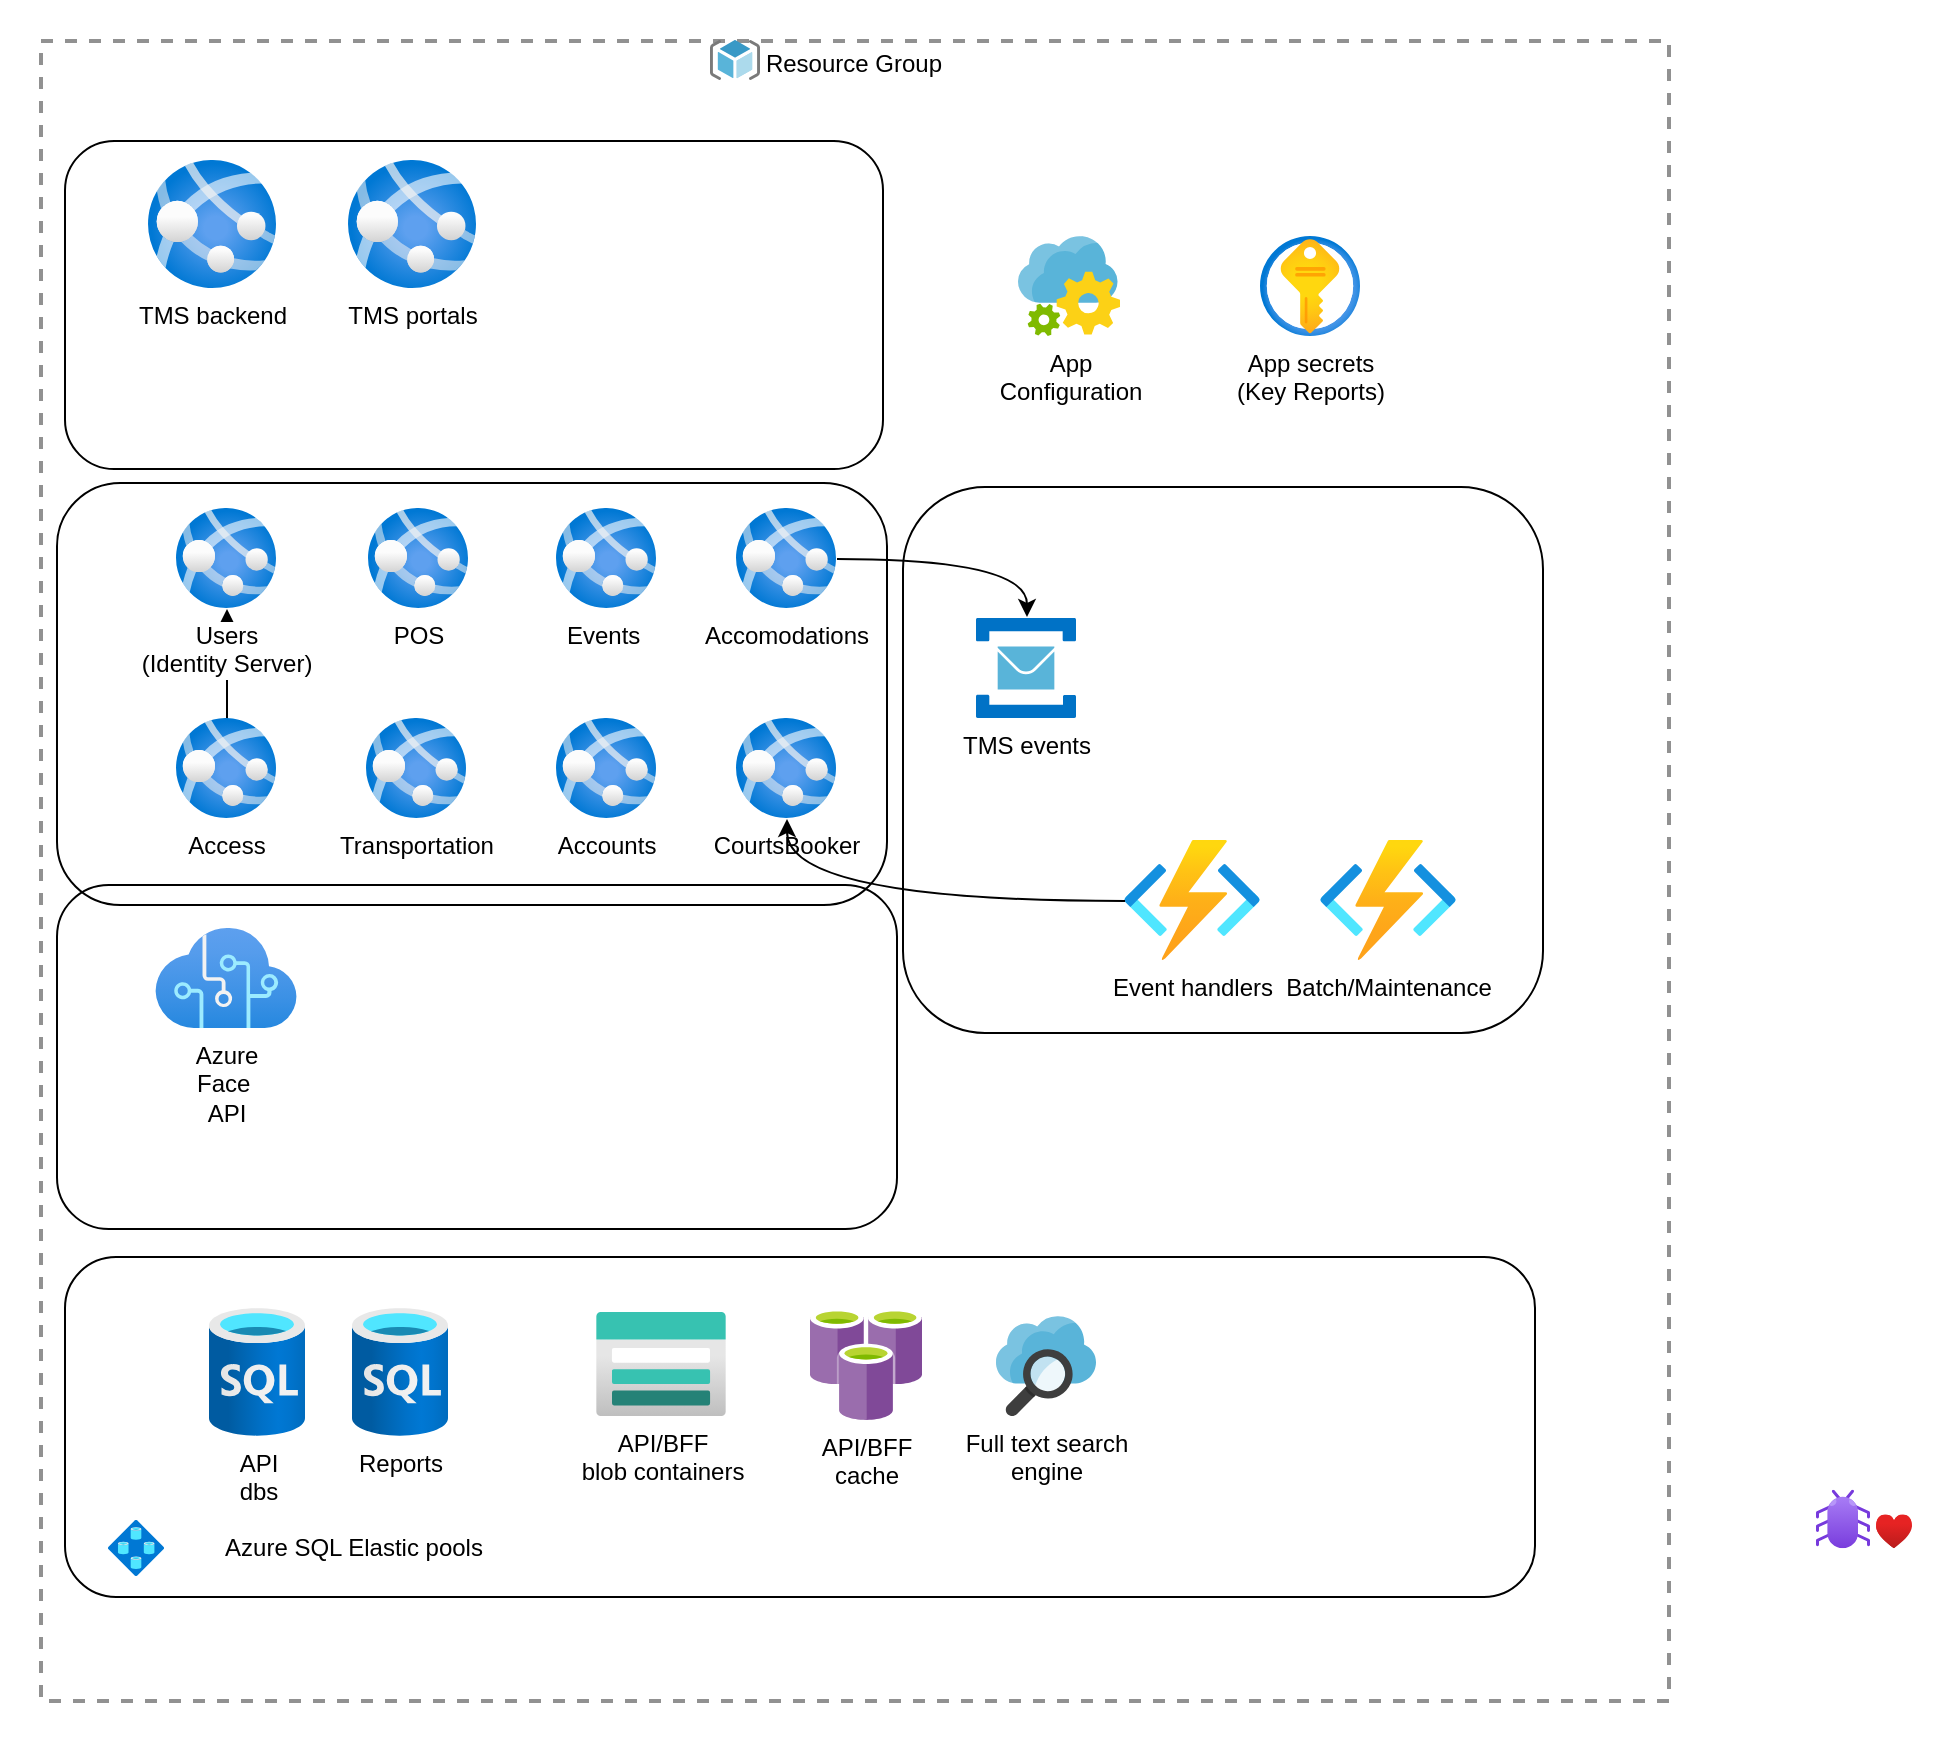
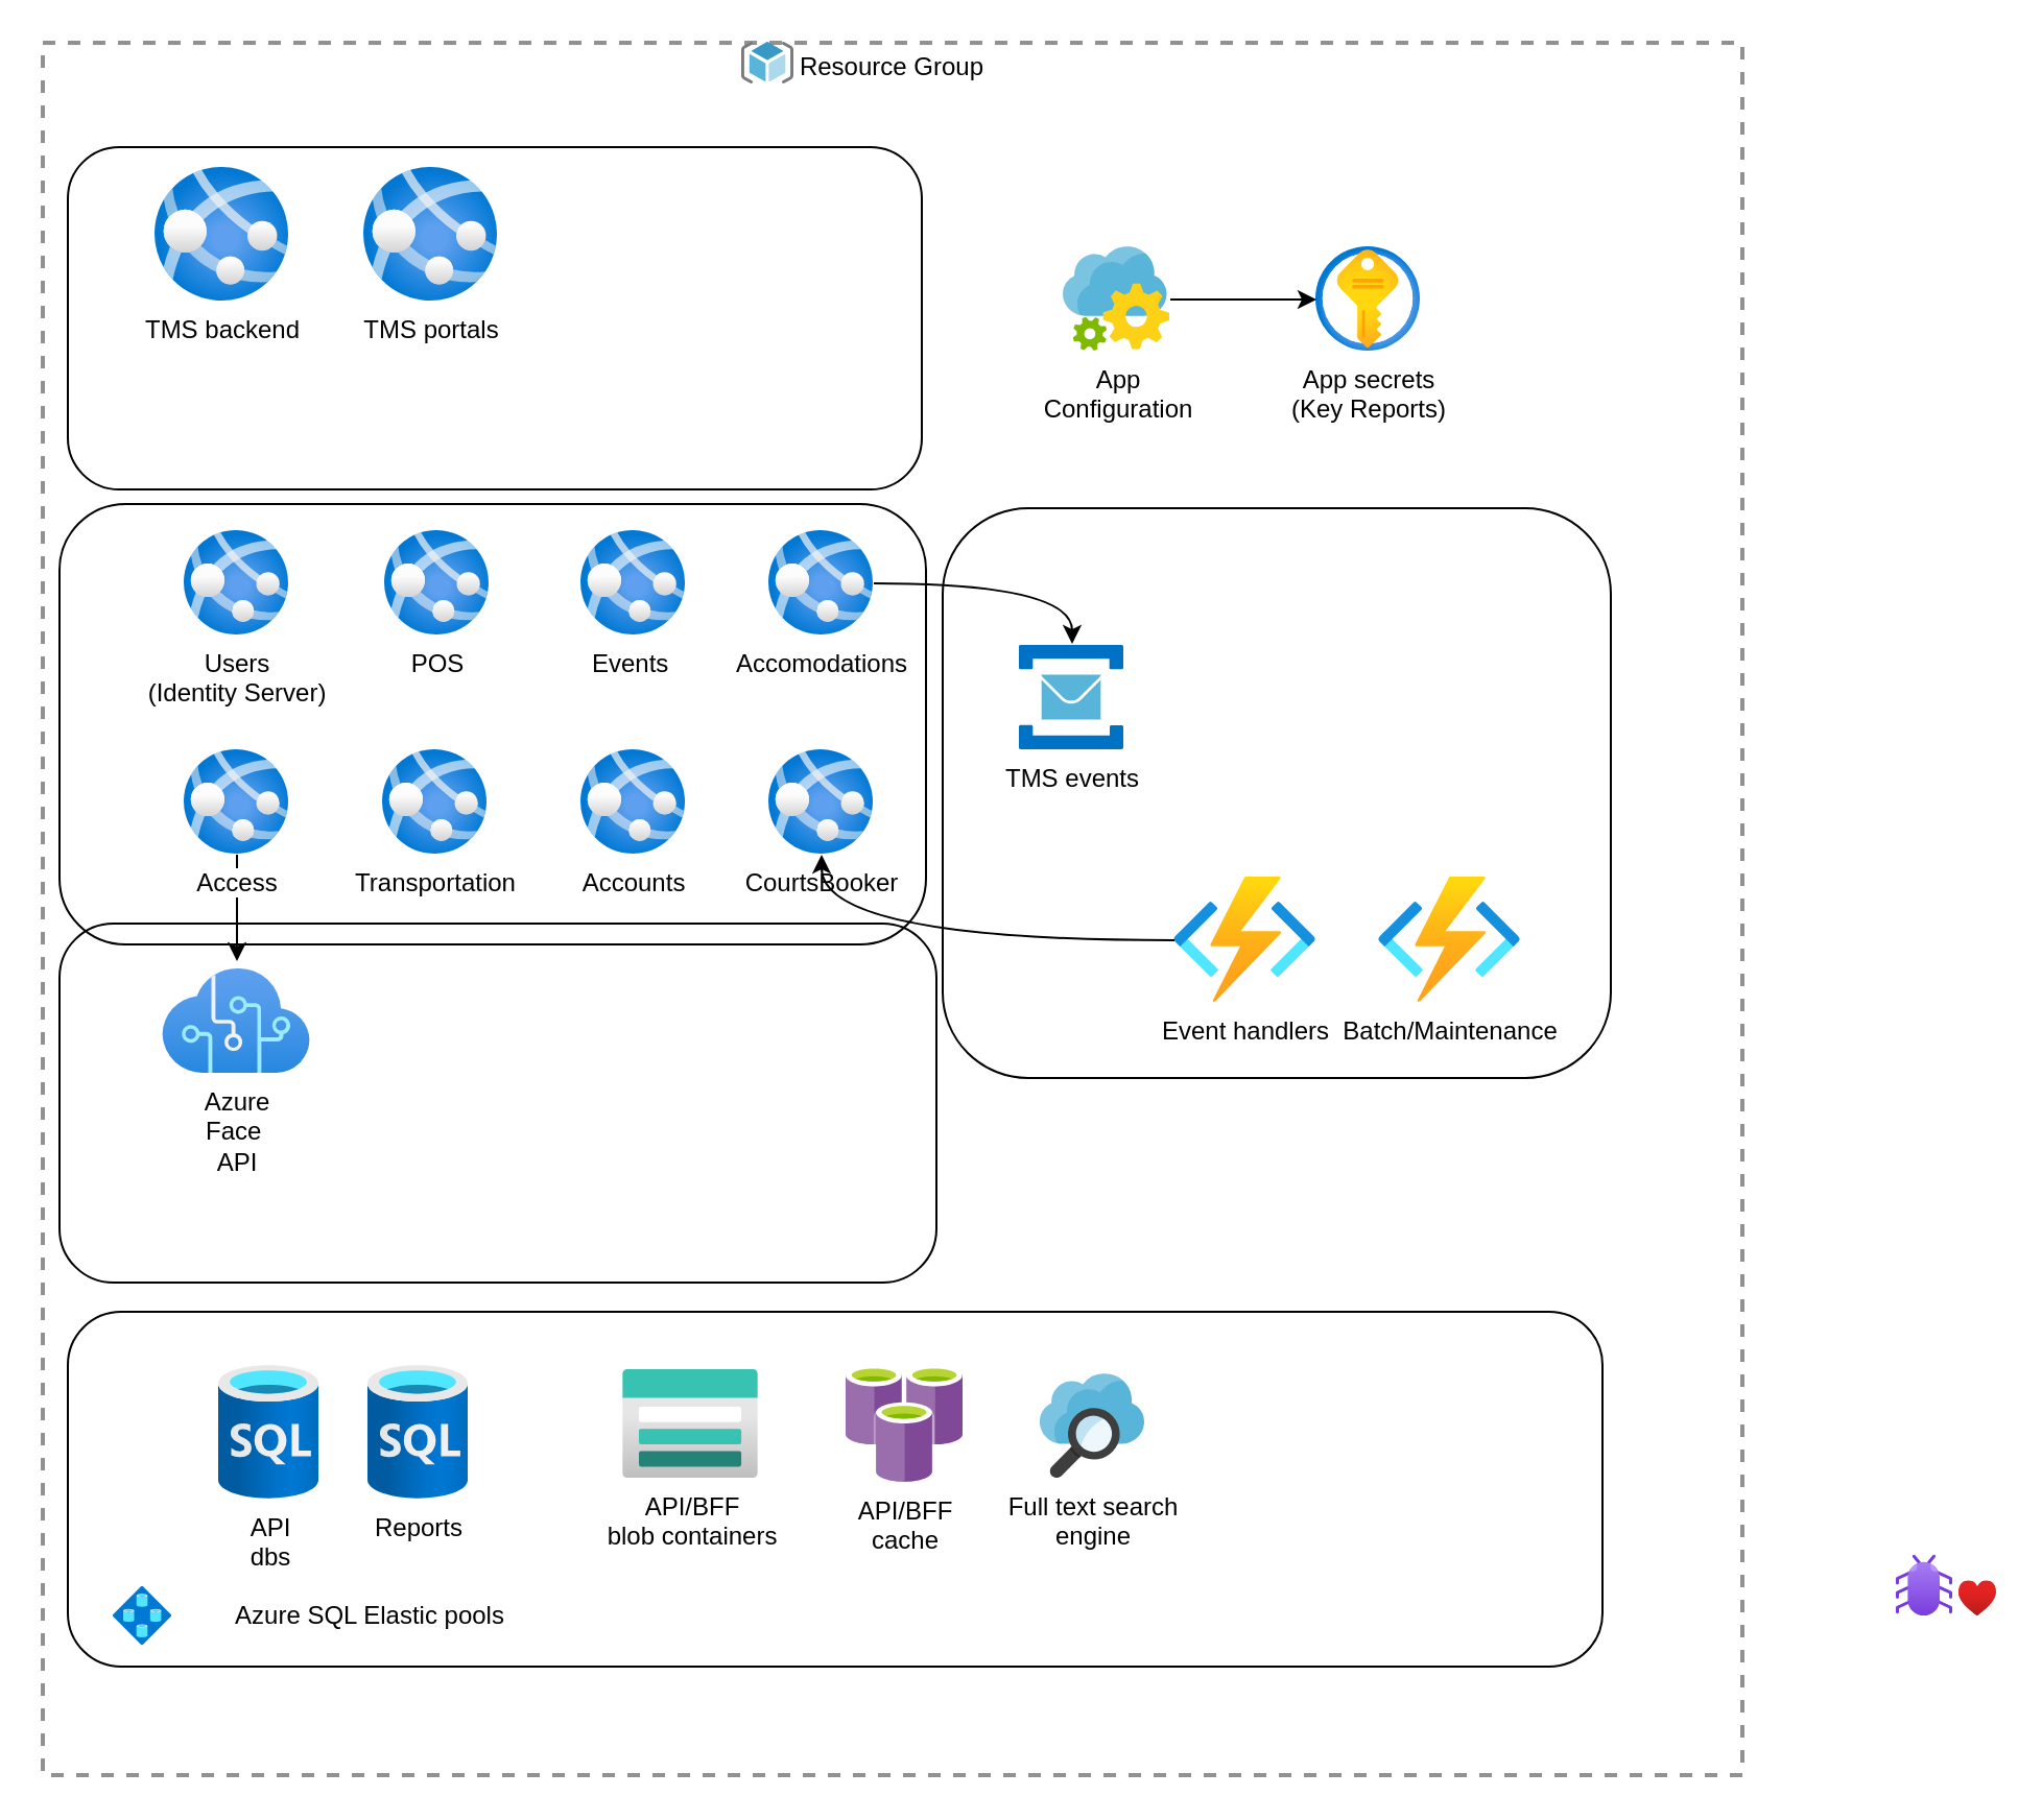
  <mxCell id="0" />
  <mxCell id="1" parent="0" />
  <mxCell id="2" value="Resource Group" style="fontStyle=0;verticalAlign=top;align=center;spacingTop=-2;fillColor=none;rounded=0;whiteSpace=wrap;html=1;strokeColor=#919191;strokeWidth=2;dashed=1;container=1;collapsible=0;expand=0;recursiveResize=0;" vertex="1" parent="1"><mxGeometry x="20" y="20" width="814" height="830" as="geometry" /></mxCell>
  <mxCell id="3" value="TMS portals" style="aspect=fixed;html=1;points=[];align=center;image;fontSize=12;image=img/lib/azure2/compute/App_Services.svg;" parent="2" vertex="1"><mxGeometry x="154" y="60.0" width="64" height="64" as="geometry" /></mxCell>
  <mxCell id="4" value="TMS backend" style="aspect=fixed;html=1;points=[];align=center;image;fontSize=12;image=img/lib/azure2/compute/App_Services.svg;" parent="2" vertex="1"><mxGeometry x="54" y="60" width="64" height="64" as="geometry" /></mxCell>
  <mxCell id="5" value="App &lt;br&gt;Configuration" style="aspect=fixed;html=1;points=[];align=center;image;fontSize=12;image=img/lib/mscae/App_Configuration.svg;" parent="2" vertex="1"><mxGeometry x="489" y="98" width="51.02" height="50" as="geometry" /></mxCell>
  <mxCell id="6" value="App secrets&lt;br&gt;(Key Reports)" style="aspect=fixed;html=1;points=[];align=center;image;fontSize=12;image=img/lib/azure2/security/Key_Vaults.svg;" parent="2" vertex="1"><mxGeometry x="610" y="98" width="50" height="50" as="geometry" /></mxCell>
+ <mxCell id="7" style="edgeStyle=orthogonalEdgeStyle;rounded=0;orthogonalLoop=1;jettySize=auto;html=1;fontStyle=4" parent="2" source="5" target="6" edge="1"><mxGeometry relative="1" as="geometry" /></mxCell>
  <mxCell id="8" value="Event handlers" style="aspect=fixed;html=1;points=[];align=center;image;fontSize=12;image=img/lib/azure2/compute/Function_Apps.svg;" parent="2" vertex="1"><mxGeometry x="542" y="400" width="68" height="60" as="geometry" /></mxCell>
  <mxCell id="9" value="Batch/Maintenance" style="aspect=fixed;html=1;points=[];align=center;image;fontSize=12;image=img/lib/azure2/compute/Function_Apps.svg;" vertex="1" parent="2"><mxGeometry x="640" y="400" width="68" height="60" as="geometry" /></mxCell>
  <mxCell id="10" value="" style="aspect=fixed;html=1;points=[];align=center;image;fontSize=12;image=img/lib/azure2/databases/SQL_Elastic_Pools.svg;" vertex="1" parent="2"><mxGeometry x="34" y="740" width="28" height="28" as="geometry" /></mxCell>
  <mxCell id="11" value="" style="aspect=fixed;html=1;points=[];align=center;image;fontSize=12;image=img/lib/mscae/ResourceGroup.svg;strokeColor=#000000;fillColor=none;" vertex="1" parent="2"><mxGeometry x="335" width="25" height="20" as="geometry" /></mxCell>
  <mxCell id="12" value="" style="rounded=1;whiteSpace=wrap;html=1;strokeColor=#000000;fillColor=none;" vertex="1" parent="2"><mxGeometry x="8" y="221" width="415" height="211" as="geometry" /></mxCell>
  <mxCell id="13" value="" style="rounded=1;whiteSpace=wrap;html=1;strokeColor=#000000;fillColor=none;" vertex="1" parent="2"><mxGeometry x="8" y="422" width="420" height="172" as="geometry" /></mxCell>
  <mxCell id="14" value="" style="rounded=1;whiteSpace=wrap;html=1;strokeColor=#000000;fillColor=none;" vertex="1" parent="2"><mxGeometry x="431" y="223" width="320" height="273" as="geometry" /></mxCell>
  <mxCell id="15" value="" style="rounded=1;whiteSpace=wrap;html=1;strokeColor=#000000;fillColor=none;" vertex="1" parent="2"><mxGeometry x="12" y="608" width="735" height="170" as="geometry" /></mxCell>
  <mxCell id="16" value="" style="rounded=1;whiteSpace=wrap;html=1;strokeColor=#000000;fillColor=none;" vertex="1" parent="2"><mxGeometry x="12" y="50" width="409" height="164" as="geometry" /></mxCell>
  <mxCell id="17" value="API&lt;br&gt;dbs" style="aspect=fixed;html=1;points=[];align=center;image;fontSize=12;image=img/lib/azure2/databases/SQL_Database.svg;" parent="1" vertex="1"><mxGeometry x="104.5" y="654" width="48" height="64" as="geometry" /></mxCell>
  <mxCell id="18" value="POS" style="aspect=fixed;html=1;points=[];align=center;image;fontSize=12;image=img/lib/azure2/compute/App_Services.svg;" parent="1" vertex="1"><mxGeometry x="184" y="254" width="50" height="50" as="geometry" /></mxCell>
  <mxCell id="19" value="Events&amp;nbsp;" style="aspect=fixed;html=1;points=[];align=center;image;fontSize=12;image=img/lib/azure2/compute/App_Services.svg;" parent="1" vertex="1"><mxGeometry x="278" y="254" width="50" height="50" as="geometry" /></mxCell>
  <mxCell id="20" style="edgeStyle=orthogonalEdgeStyle;curved=1;rounded=0;orthogonalLoop=1;jettySize=auto;html=1;entryX=0.5;entryY=-0.02;entryDx=0;entryDy=0;entryPerimeter=0;" edge="1" parent="1" source="21" target="27"><mxGeometry relative="1" as="geometry" /></mxCell>
  <mxCell id="21" value="Accomodations" style="aspect=fixed;html=1;points=[];align=center;image;fontSize=12;image=img/lib/azure2/compute/App_Services.svg;" parent="1" vertex="1"><mxGeometry x="368" y="254" width="50" height="50" as="geometry" /></mxCell>
- <mxCell id="22" style="edgeStyle=orthogonalEdgeStyle;rounded=0;orthogonalLoop=1;jettySize=auto;html=1;" edge="1" parent="1" source="23" target="30"><mxGeometry relative="1" as="geometry" /></mxCell>
+ <mxCell id="22" style="edgeStyle=orthogonalEdgeStyle;rounded=0;orthogonalLoop=1;jettySize=auto;html=1;entryX=0.5;entryY=-0.08;entryDx=0;entryDy=0;entryPerimeter=0;" edge="1" parent="1" source="23" target="33"><mxGeometry relative="1" as="geometry" /></mxCell>
  <mxCell id="23" value="Access" style="aspect=fixed;html=1;points=[];align=center;image;fontSize=12;image=img/lib/azure2/compute/App_Services.svg;" parent="1" vertex="1"><mxGeometry x="88" y="359" width="50" height="50" as="geometry" /></mxCell>
  <mxCell id="24" value="Transportation" style="aspect=fixed;html=1;points=[];align=center;image;fontSize=12;image=img/lib/azure2/compute/App_Services.svg;" parent="1" vertex="1"><mxGeometry x="183" y="359" width="50" height="50" as="geometry" /></mxCell>
  <mxCell id="25" value="Accounts" style="aspect=fixed;html=1;points=[];align=center;image;fontSize=12;image=img/lib/azure2/compute/App_Services.svg;" parent="1" vertex="1"><mxGeometry x="278" y="359" width="50" height="50" as="geometry" /></mxCell>
  <mxCell id="26" value="CourtsBooker" style="aspect=fixed;html=1;points=[];align=center;image;fontSize=12;image=img/lib/azure2/compute/App_Services.svg;" parent="1" vertex="1"><mxGeometry x="368" y="359" width="50" height="50" as="geometry" /></mxCell>
  <mxCell id="27" value="TMS events" style="aspect=fixed;html=1;points=[];align=center;image;fontSize=12;image=img/lib/mscae/Service_Bus.svg;" parent="1" vertex="1"><mxGeometry x="488" y="309" width="50" height="50" as="geometry" /></mxCell>
  <mxCell id="28" style="edgeStyle=orthogonalEdgeStyle;curved=1;rounded=0;orthogonalLoop=1;jettySize=auto;html=1;" edge="1" parent="1" source="8" target="26"><mxGeometry relative="1" as="geometry" /></mxCell>
  <mxCell id="29" value="Reports" style="aspect=fixed;html=1;points=[];align=center;image;fontSize=12;image=img/lib/azure2/databases/SQL_Database.svg;" parent="1" vertex="1"><mxGeometry x="176" y="654" width="48" height="64" as="geometry" /></mxCell>
  <mxCell id="30" value="Users &lt;br&gt;(Identity Server)" style="aspect=fixed;html=1;points=[];align=center;image;fontSize=12;image=img/lib/azure2/compute/App_Services.svg;" vertex="1" parent="1"><mxGeometry x="88" y="254" width="50" height="50" as="geometry" /></mxCell>
  <mxCell id="31" value="API/BFF &lt;br&gt;blob containers" style="aspect=fixed;html=1;points=[];align=center;image;fontSize=12;image=img/lib/azure2/storage/Storage_Accounts.svg;strokeColor=#000000;fillColor=none;" vertex="1" parent="1"><mxGeometry x="298" y="656" width="65" height="52" as="geometry" /></mxCell>
  <mxCell id="32" value="API/BFF&lt;br&gt;cache" style="aspect=fixed;html=1;points=[];align=center;image;fontSize=12;image=img/lib/mscae/Azure_Cache_for_Redis.svg;strokeColor=#000000;fillColor=none;" vertex="1" parent="1"><mxGeometry x="405" y="654" width="56" height="56" as="geometry" /></mxCell>
  <mxCell id="33" value="Azure&lt;br&gt;Face&amp;nbsp;&lt;br&gt;API" style="aspect=fixed;html=1;points=[];align=center;image;fontSize=12;image=img/lib/azure2/ai_machine_learning/Cognitive_Services.svg;strokeColor=#000000;fillColor=none;" vertex="1" parent="1"><mxGeometry x="77.59" y="464" width="70.83" height="50" as="geometry" /></mxCell>
  <mxCell id="34" value="Full text search&lt;br&gt;engine" style="aspect=fixed;html=1;points=[];align=center;image;fontSize=12;image=img/lib/mscae/Search.svg;strokeColor=#000000;fillColor=none;" vertex="1" parent="1"><mxGeometry x="498" y="658" width="50" height="50" as="geometry" /></mxCell>
  <mxCell id="35" value="Azure SQL Elastic pools" style="text;html=1;strokeColor=none;fillColor=none;align=center;verticalAlign=middle;whiteSpace=wrap;rounded=0;" vertex="1" parent="1"><mxGeometry x="94" y="764" width="166" height="20" as="geometry" /></mxCell>
  <mxCell id="36" value="" style="aspect=fixed;html=1;points=[];align=center;image;fontSize=12;image=img/lib/azure2/general/Bug.svg;strokeColor=#000000;fillColor=none;" vertex="1" parent="1"><mxGeometry x="908" y="744.85" width="27" height="29.29" as="geometry" /></mxCell>
  <mxCell id="37" value="" style="aspect=fixed;html=1;points=[];align=center;image;fontSize=12;image=img/lib/azure2/general/Heart.svg;strokeColor=#000000;fillColor=none;" vertex="1" parent="1"><mxGeometry x="938" y="757.26" width="18" height="16.88" as="geometry" /></mxCell>
